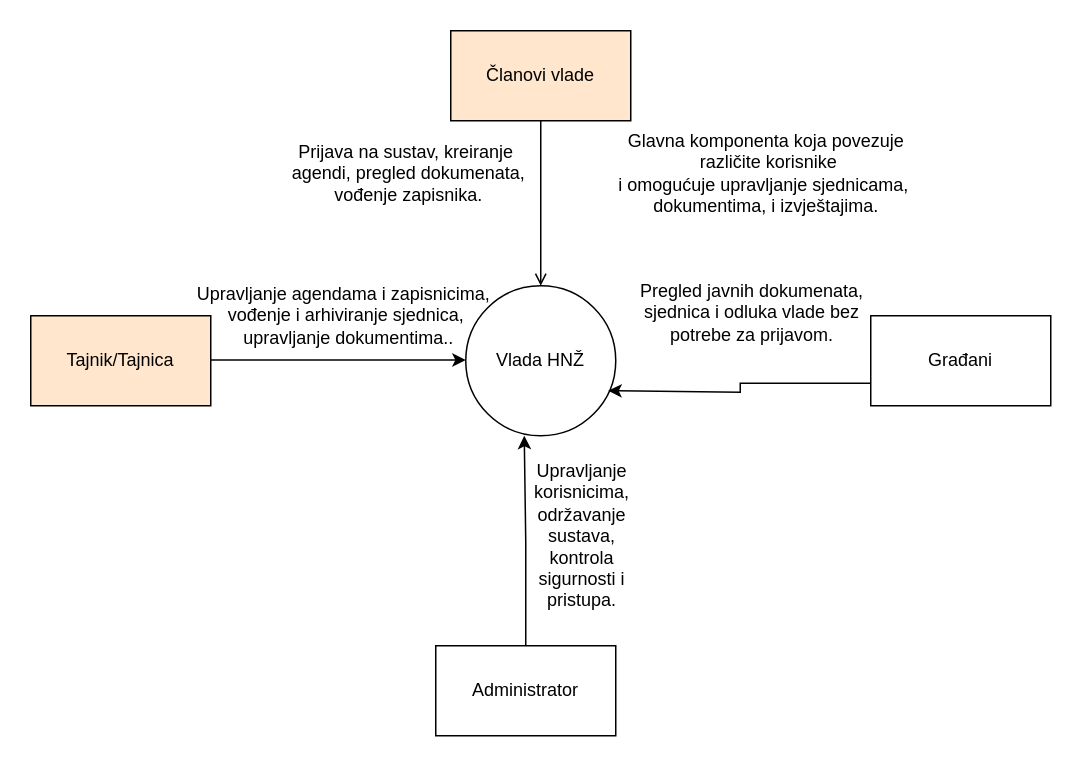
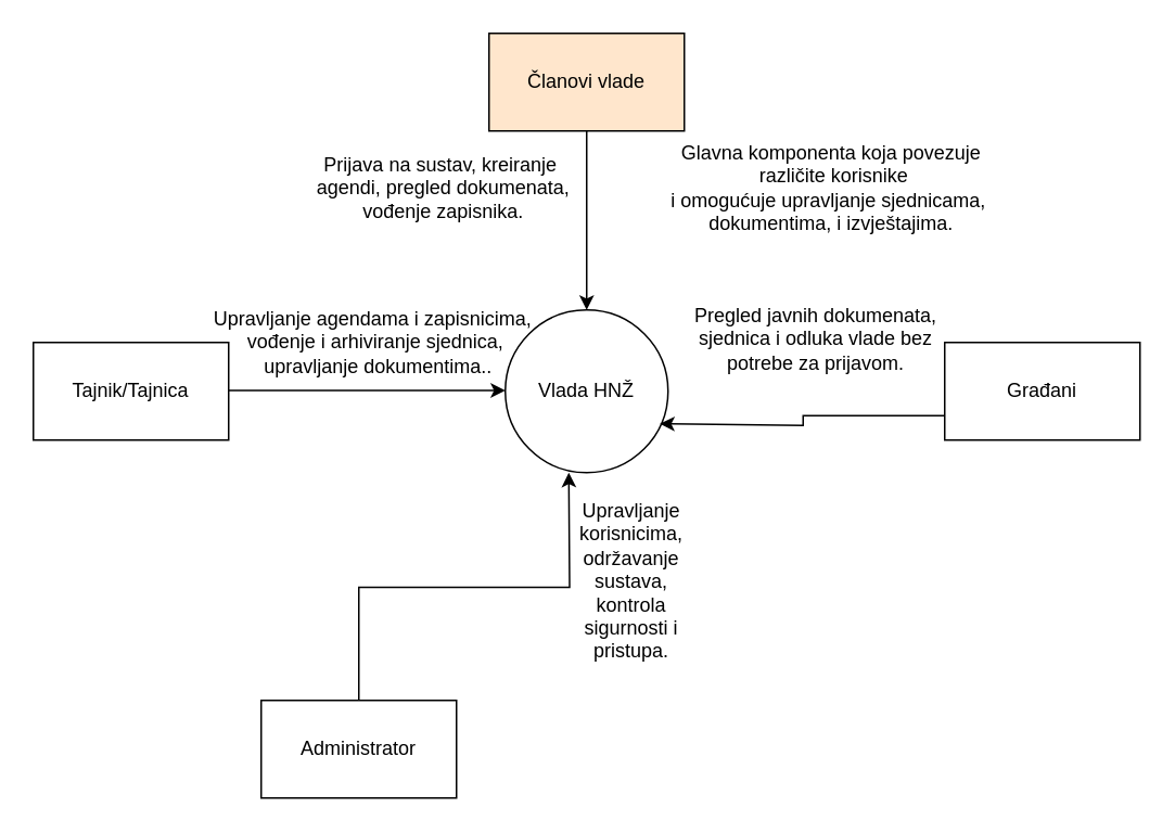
  <mxCell id="0" />
  <mxCell id="1" parent="0" />
  <mxCell id="2" value="Vlada HNŽ" style="ellipse;whiteSpace=wrap;html=1;aspect=fixed;" parent="1" vertex="1"><mxGeometry x="310" y="190" width="100" height="100" as="geometry" /></mxCell>
- <mxCell id="3" value="" style="edgeStyle=orthogonalEdgeStyle;rounded=0;orthogonalLoop=1;jettySize=auto;html=1;endArrow=open;" parent="1" source="4" target="2" edge="1"><mxGeometry relative="1" as="geometry" /></mxCell>
+ <mxCell id="3" value="" style="edgeStyle=orthogonalEdgeStyle;rounded=0;orthogonalLoop=1;jettySize=auto;html=1;" parent="1" source="4" target="2" edge="1"><mxGeometry relative="1" as="geometry" /></mxCell>
  <mxCell id="4" value="Članovi vlade" style="rounded=0;whiteSpace=wrap;html=1;fillColor=#ffe6cc;" parent="1" vertex="1"><mxGeometry x="300" y="20" width="120" height="60" as="geometry" /></mxCell>
  <mxCell id="5" value="Prijava na sustav, kreiranje&lt;div&gt;&amp;nbsp;agendi, pregled dokumenata,&lt;/div&gt;&lt;div&gt;&amp;nbsp;vođenje zapisnika.&lt;br&gt;&lt;/div&gt;" style="text;html=1;align=center;verticalAlign=middle;resizable=0;points=[];autosize=1;strokeColor=none;fillColor=none;" parent="1" vertex="1"><mxGeometry x="180" y="85" width="180" height="60" as="geometry" /></mxCell>
  <mxCell id="6" value="Glavna komponenta koja povezuje&lt;div&gt;&amp;nbsp;različite korisnike&lt;div&gt;i omogućuje upravljanje sjednicama,&amp;nbsp;&lt;/div&gt;&lt;div&gt;dokumentima, i izvještajima.&lt;/div&gt;&lt;/div&gt;" style="text;html=1;align=center;verticalAlign=middle;resizable=0;points=[];autosize=1;strokeColor=none;fillColor=none;" parent="1" vertex="1"><mxGeometry x="400" y="80" width="220" height="70" as="geometry" /></mxCell>
- <mxCell id="7" value="Tajnik/Tajnica" style="rounded=0;whiteSpace=wrap;html=1;fillColor=#ffe6cc;" parent="1" vertex="1"><mxGeometry x="20" y="210" width="120" height="60" as="geometry" /></mxCell>
+ <mxCell id="7" value="Tajnik/Tajnica" style="rounded=0;whiteSpace=wrap;html=1;" parent="1" vertex="1"><mxGeometry x="20" y="210" width="120" height="60" as="geometry" /></mxCell>
  <mxCell id="8" value="" style="edgeStyle=orthogonalEdgeStyle;rounded=0;orthogonalLoop=1;jettySize=auto;html=1;" parent="1" edge="1" source="7"><mxGeometry relative="1" as="geometry"><mxPoint x="210" y="240" as="sourcePoint" /><mxPoint x="310" y="239.5" as="targetPoint" /></mxGeometry></mxCell>
  <mxCell id="9" value="Upravljanje agendama i zapisnicima,&amp;nbsp;&lt;div&gt;vođenje i arhiviranje sjednica,&lt;/div&gt;&lt;div&gt;&amp;nbsp;upravljanje dokumentima..&lt;/div&gt;" style="text;html=1;align=center;verticalAlign=middle;resizable=0;points=[];autosize=1;strokeColor=none;fillColor=none;" parent="1" vertex="1"><mxGeometry x="120" y="180" width="220" height="60" as="geometry" /></mxCell>
- <mxCell id="10" value="Administrator" style="rounded=0;whiteSpace=wrap;html=1;" parent="1" vertex="1"><mxGeometry x="290" y="430" width="120" height="60" as="geometry" /></mxCell>
+ <mxCell id="10" value="Administrator" style="rounded=0;whiteSpace=wrap;html=1;" parent="1" vertex="1"><mxGeometry x="160" y="430" width="120" height="60" as="geometry" /></mxCell>
  <mxCell id="11" value="" style="edgeStyle=orthogonalEdgeStyle;rounded=0;orthogonalLoop=1;jettySize=auto;html=1;exitX=0.5;exitY=0;exitDx=0;exitDy=0;" parent="1" edge="1" source="10"><mxGeometry relative="1" as="geometry"><mxPoint x="349" y="390" as="sourcePoint" /><mxPoint x="349" y="290" as="targetPoint" /></mxGeometry></mxCell>
  <mxCell id="12" value="&lt;div style=&quot;text-align: center;&quot;&gt;Upravljanje korisnicima, održavanje sustava, kontrola sigurnosti i pristupa.&lt;/div&gt;" style="text;whiteSpace=wrap;html=1;" parent="1" vertex="1"><mxGeometry x="354" y="300" width="60" height="110" as="geometry" /></mxCell>
  <mxCell id="13" value="Građani" style="rounded=0;whiteSpace=wrap;html=1;" parent="1" vertex="1"><mxGeometry x="580" y="210" width="120" height="60" as="geometry" /></mxCell>
  <mxCell id="14" value="&lt;div style=&quot;text-align: center;&quot;&gt;Pregled javnih dokumenata, sjednica i odluka vlade bez potrebe za prijavom.&lt;/div&gt;" style="text;whiteSpace=wrap;html=1;" parent="1" vertex="1"><mxGeometry x="420" y="180" width="160" height="70" as="geometry" /></mxCell>
  <mxCell id="15" value="" style="edgeStyle=orthogonalEdgeStyle;rounded=0;orthogonalLoop=1;jettySize=auto;html=1;exitX=0;exitY=0.75;exitDx=0;exitDy=0;" parent="1" source="13" edge="1"><mxGeometry relative="1" as="geometry"><mxPoint x="560" y="260" as="sourcePoint" /><mxPoint x="405" y="260" as="targetPoint" /><Array as="points"><mxPoint x="493" y="255" /><mxPoint x="493" y="261" /><mxPoint x="405" y="261" /></Array></mxGeometry></mxCell>
